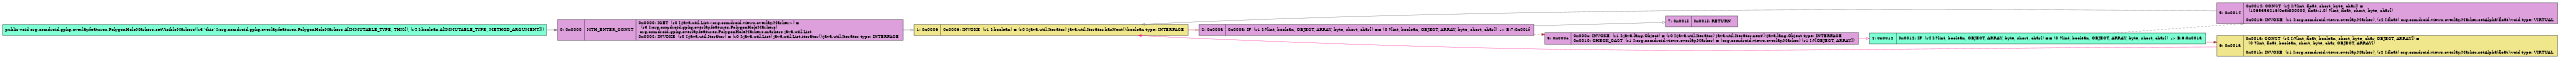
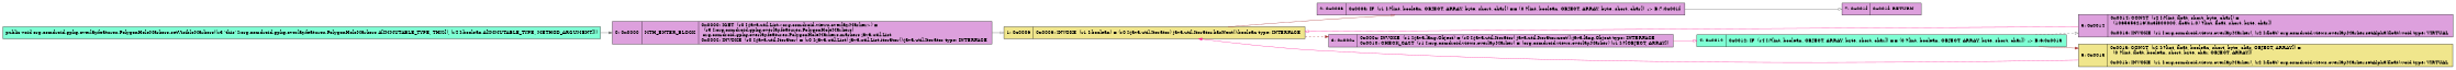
  digraph {
    rankdir=LR
    node [fillcolor=plum shape=record style=filled]
    edge [arrowhead=onormal color=gray40]
-   n1 [label="{0\:\ 0x0000|MTH_ENTER_CONST\l|0x0000: IGET  (r0 I:java.util.List\<org.osmdroid.views.overlay.Marker\>) = \l  (r3 I:org.osmdroid.gpkg.overlay.features.PolygonHoleMarkers)\l org.osmdroid.gpkg.overlay.features.PolygonHoleMarkers.markers java.util.List \l0x0002: INVOKE  (r0 I:java.util.Iterator) = (r0 I:java.util.List) java.util.List.iterator():java.util.Iterator type: INTERFACE \l}"]
+   n1 [label="{0\:\ 0x0000|MTH_ENTER_BLOCK\l|0x0000: IGET  (r0 I:java.util.List\<org.osmdroid.views.overlay.Marker\>) = \l  (r3 I:org.osmdroid.gpkg.overlay.features.PolygonHoleMarkers)\l org.osmdroid.gpkg.overlay.features.PolygonHoleMarkers.markers java.util.List \l0x0002: INVOKE  (r0 I:java.util.Iterator) = (r0 I:java.util.List) java.util.List.iterator():java.util.Iterator type: INTERFACE \l}"]
    n2 [fillcolor=khaki label="{1\:\ 0x0006|0x0006: INVOKE  (r1 I:boolean) = (r0 I:java.util.Iterator) java.util.Iterator.hasNext():boolean type: INTERFACE \l}"]
    n3 [label="{2\:\ 0x000a|0x000a: IF  (r1 I:?[int, boolean, OBJECT, ARRAY, byte, short, char]) == (0 ?[int, boolean, OBJECT, ARRAY, byte, short, char])  \-\> B:7:0x001f \l}"]
    n4 [label="{3\:\ 0x000c|0x000c: INVOKE  (r1 I:java.lang.Object) = (r0 I:java.util.Iterator) java.util.Iterator.next():java.lang.Object type: INTERFACE \l0x0010: CHECK_CAST  (r1 I:org.osmdroid.views.overlay.Marker) = (org.osmdroid.views.overlay.Marker) (r1 I:?[OBJECT, ARRAY]) \l}"]
    n5 [label="{7\:\ 0x001f|0x001f: RETURN   \l}"]
    n6 [fillcolor=aquamarine label="{4\:\ 0x0012|0x0012: IF  (r4 I:?[int, boolean, OBJECT, ARRAY, byte, short, char]) == (0 ?[int, boolean, OBJECT, ARRAY, byte, short, char])  \-\> B:6:0x001a \l}"]
    n7 [label="{5\:\ 0x0014|0x0014: CONST  (r2 I:?[int, float, short, byte, char]) = \l  (1065353216(0x3f800000, float:1.0) ?[int, float, short, byte, char])\l \l0x0016: INVOKE  (r1 I:org.osmdroid.views.overlay.Marker), (r2 I:float) org.osmdroid.views.overlay.Marker.setAlpha(float):void type: VIRTUAL \l}"]
    n8 [fillcolor=khaki label="{6\:\ 0x001a|0x001a: CONST  (r2 I:?[int, float, boolean, short, byte, char, OBJECT, ARRAY]) = \l  (0 ?[int, float, boolean, short, byte, char, OBJECT, ARRAY])\l \l0x001b: INVOKE  (r1 I:org.osmdroid.views.overlay.Marker), (r2 I:float) org.osmdroid.views.overlay.Marker.setAlpha(float):void type: VIRTUAL \l}"]
    n9 [fillcolor=aquamarine label="{public void org.osmdroid.gpkg.overlay.features.PolygonHoleMarkers.setVisibleMarkers((r3 'this' I:org.osmdroid.gpkg.overlay.features.PolygonHoleMarkers A[IMMUTABLE_TYPE, THIS]), (r4 I:boolean A[IMMUTABLE_TYPE, METHOD_ARGUMENT])) }"]
    n1 -> n2
    n2 -> n3 [color=brown]
-   n3 -> n4 [arrowhead=normal color=brown style=dashed]
+   n2 -> n4 [arrowhead=normal color=brown style=dashed]
    n3 -> n5
    n4 -> n6 [color=deeppink]
    n6 -> n7 [style=dashed]
    n6 -> n8 [arrowhead=normal color=brown]
-   n7 -> n2
+   n7 -> n2 [color=deeppink]
    n8 -> n2 [arrowhead=normal color=deeppink]
    n9 -> n1 [arrowhead=normal]
  }
